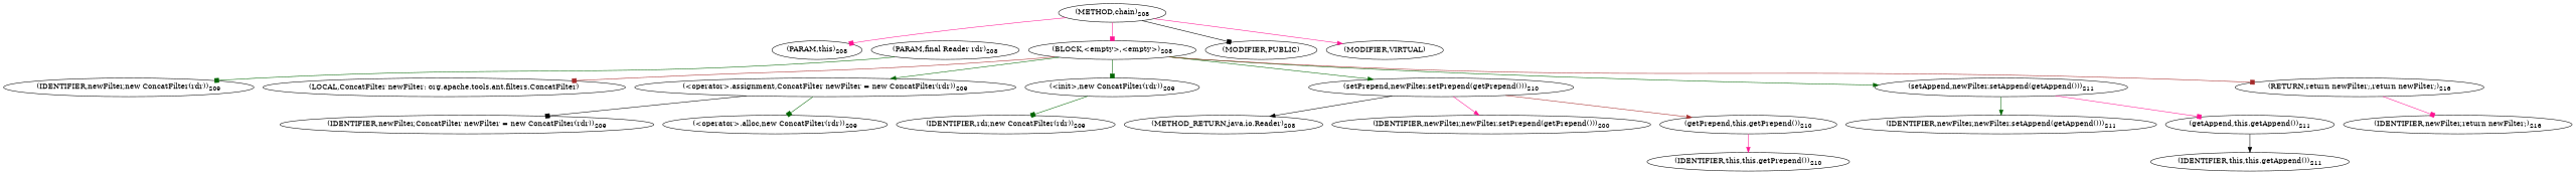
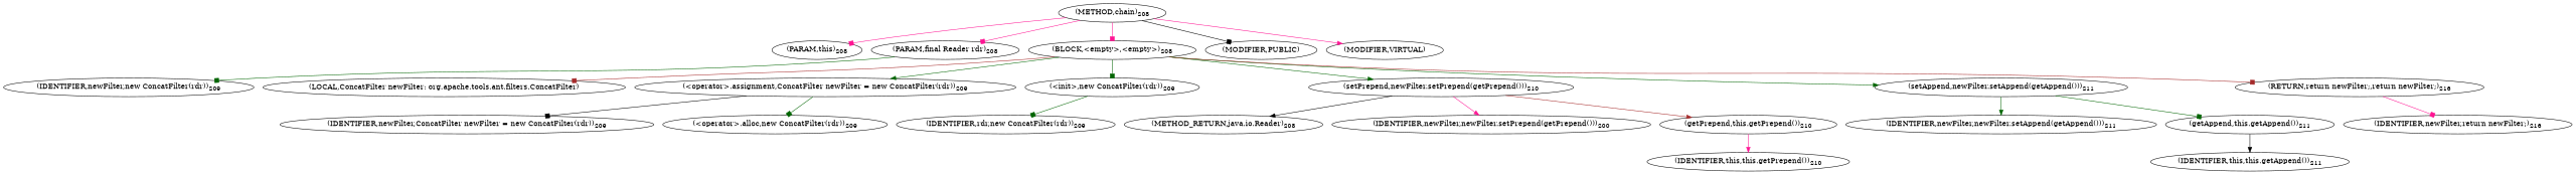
  digraph {
    edge [arrowhead=box color=darkgreen]
    n1 [label=<(METHOD,chain)<SUB>208</SUB>>]
    n2 [label=<(PARAM,this)<SUB>208</SUB>>]
    n3 [label=<(PARAM,final Reader rdr)<SUB>208</SUB>>]
    n4 [label=<(BLOCK,&lt;empty&gt;,&lt;empty&gt;)<SUB>208</SUB>>]
    n5 [label=<(MODIFIER,PUBLIC)>]
    n6 [label=<(MODIFIER,VIRTUAL)>]
    n7 [label=<(IDENTIFIER,newFilter,new ConcatFilter(rdr))<SUB>209</SUB>>]
    n8 [label=<(LOCAL,ConcatFilter newFilter: org.apache.tools.ant.filters.ConcatFilter)>]
    n9 [label=<(&lt;operator&gt;.assignment,ConcatFilter newFilter = new ConcatFilter(rdr))<SUB>209</SUB>>]
    n10 [label=<(&lt;init&gt;,new ConcatFilter(rdr))<SUB>209</SUB>>]
    n11 [label=<(setPrepend,newFilter.setPrepend(getPrepend()))<SUB>210</SUB>>]
    n12 [label=<(setAppend,newFilter.setAppend(getAppend()))<SUB>211</SUB>>]
    n13 [label=<(RETURN,return newFilter;,return newFilter;)<SUB>216</SUB>>]
    n14 [label=<(METHOD_RETURN,java.io.Reader)<SUB>208</SUB>>]
    n15 [label=<(IDENTIFIER,newFilter,ConcatFilter newFilter = new ConcatFilter(rdr))<SUB>209</SUB>>]
    n16 [label=<(&lt;operator&gt;.alloc,new ConcatFilter(rdr))<SUB>209</SUB>>]
    n17 [label=<(IDENTIFIER,rdr,new ConcatFilter(rdr))<SUB>209</SUB>>]
    n18 [label=<(IDENTIFIER,newFilter,newFilter.setPrepend(getPrepend()))<SUB>200</SUB>>]
    n19 [label=<(getPrepend,this.getPrepend())<SUB>210</SUB>>]
    n20 [label=<(IDENTIFIER,newFilter,newFilter.setAppend(getAppend()))<SUB>211</SUB>>]
    n21 [label=<(getAppend,this.getAppend())<SUB>211</SUB>>]
    n22 [label=<(IDENTIFIER,newFilter,return newFilter;)<SUB>216</SUB>>]
    n23 [label=<(IDENTIFIER,this,this.getPrepend())<SUB>210</SUB>>]
    n24 [label=<(IDENTIFIER,this,this.getAppend())<SUB>211</SUB>>]
    n1 -> n2 [color=deeppink]
+   n1 -> n3 [color=deeppink]
    n1 -> n4 [color=deeppink]
    n1 -> n5 [color=black]
    n1 -> n6 [arrowhead=normal color=deeppink]
    n3 -> n7
    n4 -> n8 [color=brown]
    n4 -> n9 [arrowhead=normal]
    n4 -> n10
    n4 -> n11 [arrowhead=normal]
    n4 -> n12 [arrowhead=normal]
    n4 -> n13 [color=brown]
    n9 -> n15 [color=black]
    n9 -> n16
    n10 -> n17
    n11 -> n14 [arrowhead=normal color=black]
    n11 -> n18 [arrowhead=normal color=deeppink]
    n11 -> n19 [arrowhead=normal color=brown]
    n12 -> n20 [arrowhead=normal]
-   n12 -> n21 [color=deeppink]
+   n12 -> n21
    n13 -> n22 [color=deeppink]
    n19 -> n23 [arrowhead=normal color=deeppink]
    n21 -> n24 [arrowhead=normal color=black]
  }
